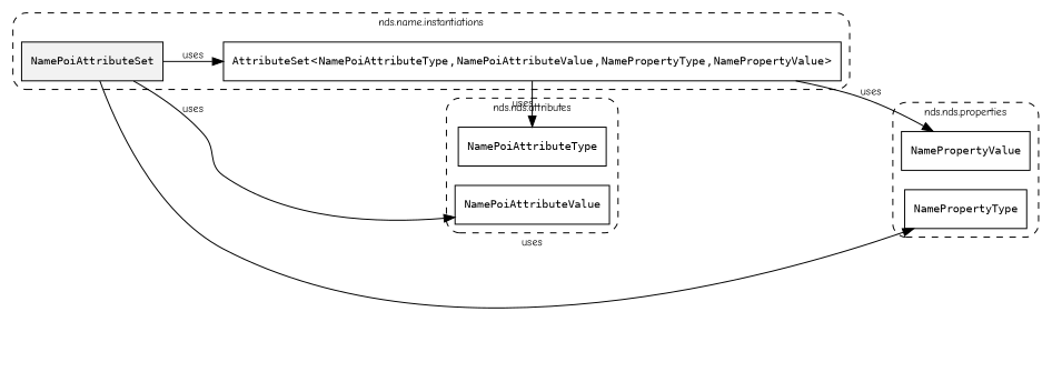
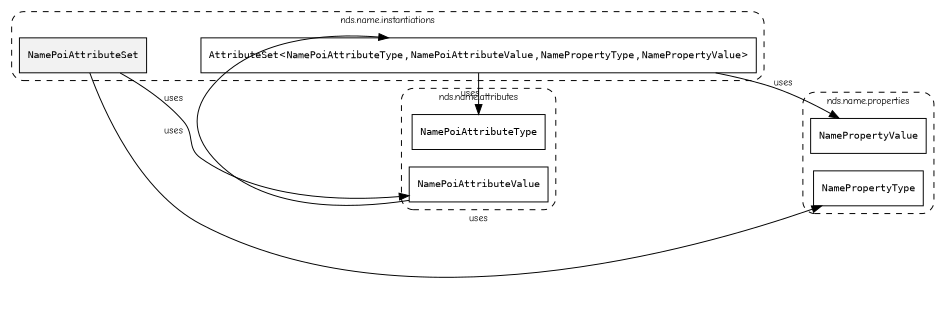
  digraph {
    fontname="Comic Neue"
    fontsize=10
    rankdir=LR
    node [fontname="Comic Neue" fontsize=10 shape=box]
    edge [fontname="Comic Neue" fontsize=10]
    n1 [fillcolor="#0000000D" label=<<font face="monospace"><table align="center" border="0" cellspacing="0" cellpadding="0"><tr><td href="../../../content/packages/nds.name.instantiations.html#InstantiateType-NamePoiAttributeSet" title="InstantiateType defined in nds.name.instantiations">NamePoiAttributeSet</td></tr></table></font>> style=filled]
    n2 [label=<<font face="monospace"><table align="center" border="0" cellspacing="0" cellpadding="0"><tr><td href="../../../content/packages/nds.core.attributemap.html#Structure-AttributeSet" title="Structure defined in nds.core.attributemap">AttributeSet</td><td>&lt;</td><td><table align="center" border="0" cellspacing="0" cellpadding="0"><tr><td href="../../../content/packages/nds.name.attributes.html#Enum-NamePoiAttributeType" title="Enum defined in nds.name.attributes">NamePoiAttributeType</td></tr></table></td><td>,</td><td><table align="center" border="0" cellspacing="0" cellpadding="0"><tr><td href="../../../content/packages/nds.name.attributes.html#Choice-NamePoiAttributeValue" title="Choice defined in nds.name.attributes">NamePoiAttributeValue</td></tr></table></td><td>,</td><td><table align="center" border="0" cellspacing="0" cellpadding="0"><tr><td href="../../../content/packages/nds.name.properties.html#Structure-NamePropertyType" title="Structure defined in nds.name.properties">NamePropertyType</td></tr></table></td><td>,</td><td><table align="center" border="0" cellspacing="0" cellpadding="0"><tr><td href="../../../content/packages/nds.name.properties.html#Structure-NamePropertyValue" title="Structure defined in nds.name.properties">NamePropertyValue</td></tr></table></td><td>&gt;</td></tr></table></font>>]
    n3 [label=<<font face="monospace"><table align="center" border="0" cellspacing="0" cellpadding="0"><tr><td href="../../../content/packages/nds.name.attributes.html#Enum-NamePoiAttributeType" title="Enum defined in nds.name.attributes">NamePoiAttributeType</td></tr></table></font>>]
    n4 [label=<<font face="monospace"><table align="center" border="0" cellspacing="0" cellpadding="0"><tr><td href="../../../content/packages/nds.name.attributes.html#Choice-NamePoiAttributeValue" title="Choice defined in nds.name.attributes">NamePoiAttributeValue</td></tr></table></font>>]
    n5 [label=<<font face="monospace"><table align="center" border="0" cellspacing="0" cellpadding="0"><tr><td href="../../../content/packages/nds.name.properties.html#Structure-NamePropertyType" title="Structure defined in nds.name.properties">NamePropertyType</td></tr></table></font>>]
    n6 [label=<<font face="monospace"><table align="center" border="0" cellspacing="0" cellpadding="0"><tr><td href="../../../content/packages/nds.name.properties.html#Structure-NamePropertyValue" title="Structure defined in nds.name.properties">NamePropertyValue</td></tr></table></font>>]
    subgraph cluster_1 {
      label="nds.name.instantiations"
      style="dashed, rounded"
      n1
      n2
    }
    subgraph cluster_2 {
-     label="nds.nds.attributes"
+     label="nds.name.attributes"
      style="dashed, rounded"
      n3
      n4
    }
    subgraph cluster_3 {
-     label="nds.nds.properties"
+     label="nds.name.properties"
      style="dashed, rounded"
      n5
      n6
    }
-   n1 -> n2 [label=uses]
+   n4 -> n2 [label=uses]
    n1 -> n4 [label=uses]
    n1 -> n5 [label=uses]
    n2 -> n3 [label=uses]
    n2 -> n6 [label=uses]
  }
